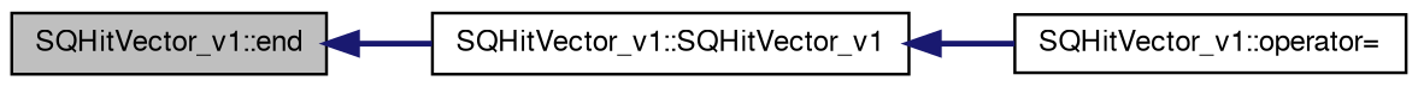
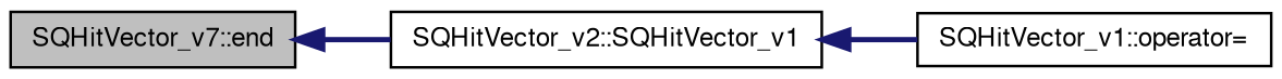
  digraph {
    rankdir=LR
    node [color=black fontname=FreeSans fontsize=10 shape=record]
    edge [color=midnightblue dir=back fontname=FreeSans fontsize=10 labelfontname=FreeSans labelfontsize=10 style=bold]
-   n1 [fillcolor=grey75 fontcolor=black height=0.2 label="SQHitVector_v1::end" style=filled width=0.4]
-   n2 [height=0.2 label="SQHitVector_v1::SQHitVector_v1" width=0.4]
+   n1 [fillcolor=grey75 fontcolor=black height=0.2 label="SQHitVector_v7::end" style=filled width=0.4]
+   n2 [height=0.2 label="SQHitVector_v2::SQHitVector_v1" width=0.4]
    n3 [height=0.2 label="SQHitVector_v1::operator=" width=0.4]
    n1 -> n2
    n2 -> n3
  }
